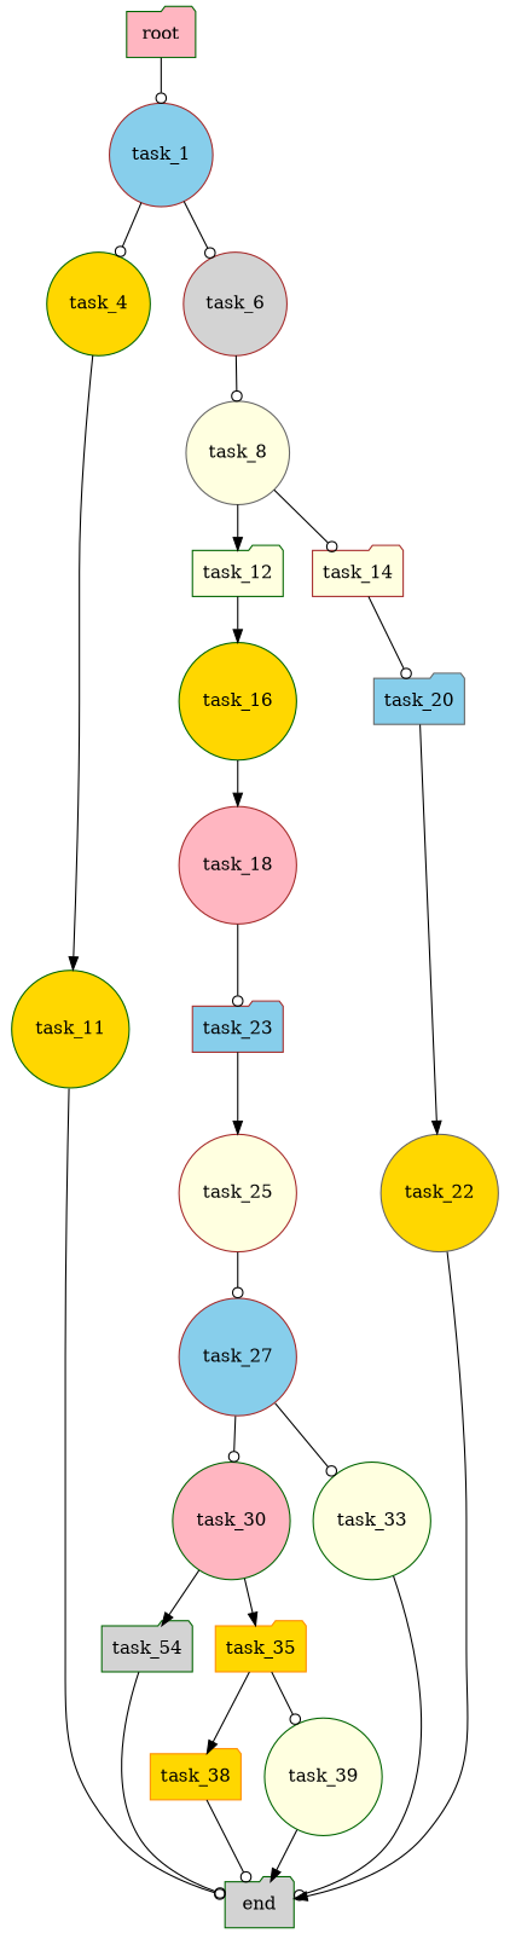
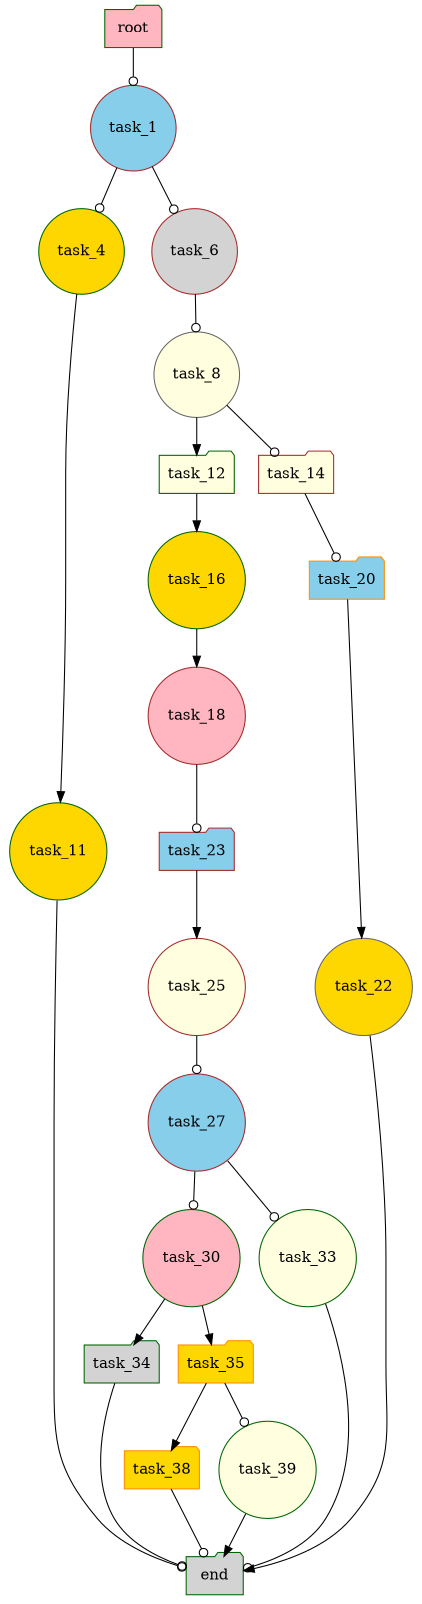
  digraph {
    node [color=darkgreen fillcolor=gold shape=circle style=filled]
    edge [arrowhead=odot]
    root [fillcolor=lightpink shape=folder]
    task_1 [color=brown fillcolor=skyblue]
    task_4
    task_6 [color=brown fillcolor=lightgrey]
    task_11
    task_8 [color=gray40 fillcolor=lightyellow]
    end [fillcolor=lightgrey shape=folder]
    task_12 [fillcolor=lightyellow shape=folder]
    task_14 [color=brown fillcolor=lightyellow shape=folder]
    task_16
-   task_20 [color=gray40 fillcolor=skyblue shape=folder]
+   task_20 [color=darkorange fillcolor=skyblue shape=folder]
    task_18 [color=brown fillcolor=lightpink]
    task_22 [color=gray40]
    task_23 [color=brown fillcolor=skyblue shape=folder]
    task_25 [color=brown fillcolor=lightyellow]
    task_27 [color=brown fillcolor=skyblue]
    task_30 [fillcolor=lightpink]
    task_33 [fillcolor=lightyellow]
-   task_34 [fillcolor=lightgrey shape=folder label=task_54]
+   task_34 [fillcolor=lightgrey shape=folder]
    task_35 [color=darkorange shape=folder]
    task_38 [color=darkorange shape=folder]
    task_39 [fillcolor=lightyellow]
    root -> task_1
    task_1 -> task_4
    task_1 -> task_6
    task_4 -> task_11 [arrowhead=normal]
    task_6 -> task_8
    task_11 -> end
    task_8 -> task_12 [arrowhead=normal]
    task_8 -> task_14
    task_12 -> task_16 [arrowhead=normal]
    task_14 -> task_20
    task_16 -> task_18 [arrowhead=normal]
    task_20 -> task_22 [arrowhead=normal]
    task_18 -> task_23
    task_22 -> end [arrowhead=normal]
    task_23 -> task_25 [arrowhead=normal]
    task_25 -> task_27
    task_27 -> task_30
    task_27 -> task_33
    task_30 -> task_34 [arrowhead=normal]
    task_30 -> task_35 [arrowhead=normal]
    task_33 -> end
    task_34 -> end
    task_35 -> task_38 [arrowhead=normal]
    task_35 -> task_39
    task_38 -> end
    task_39 -> end [arrowhead=normal]
  }
